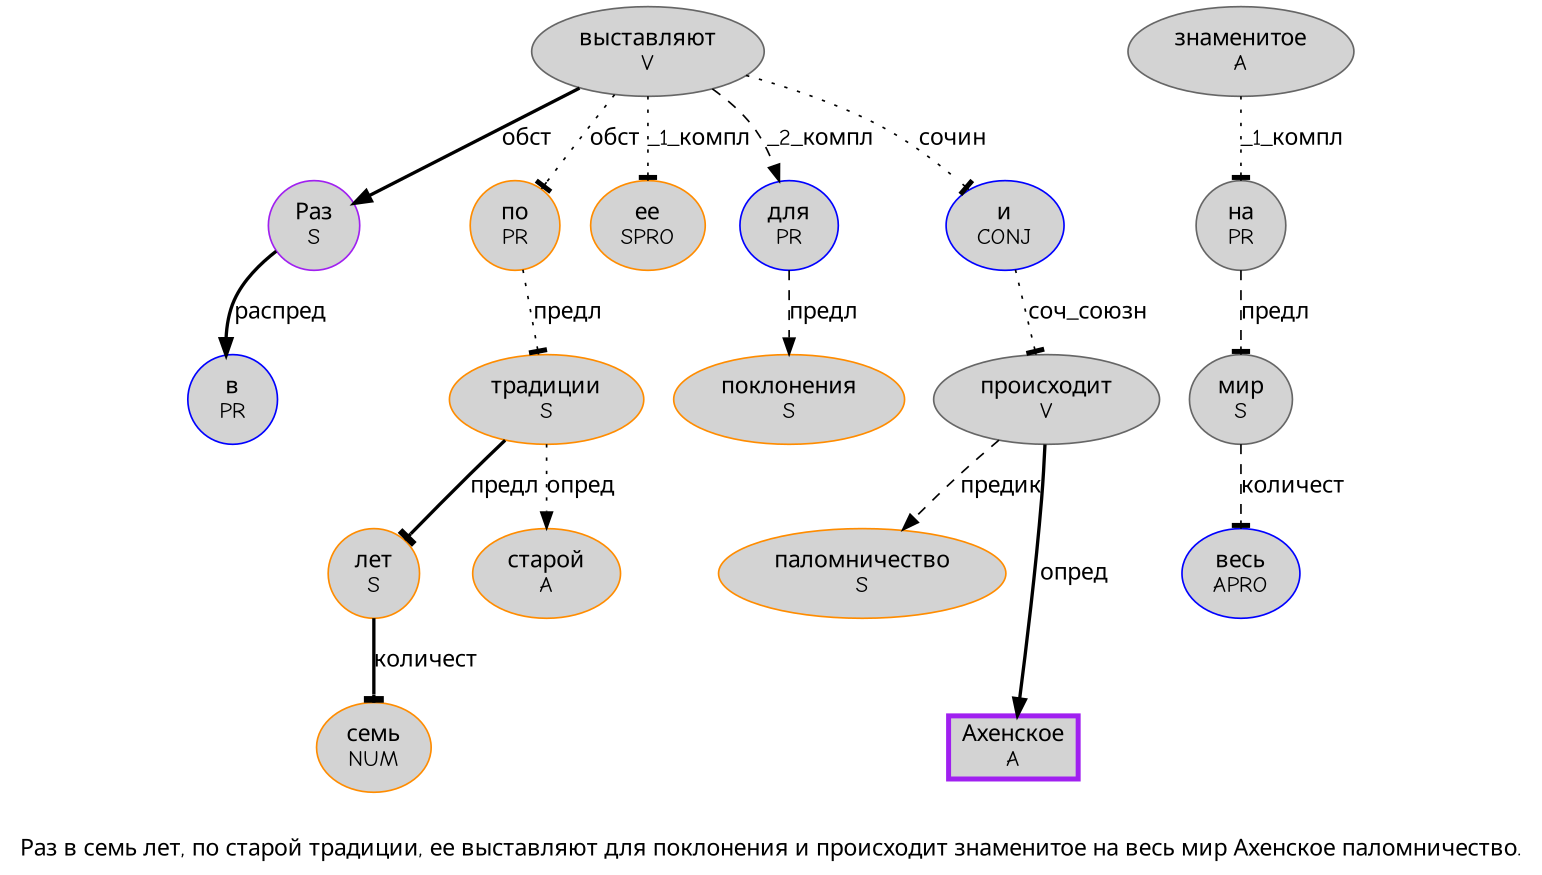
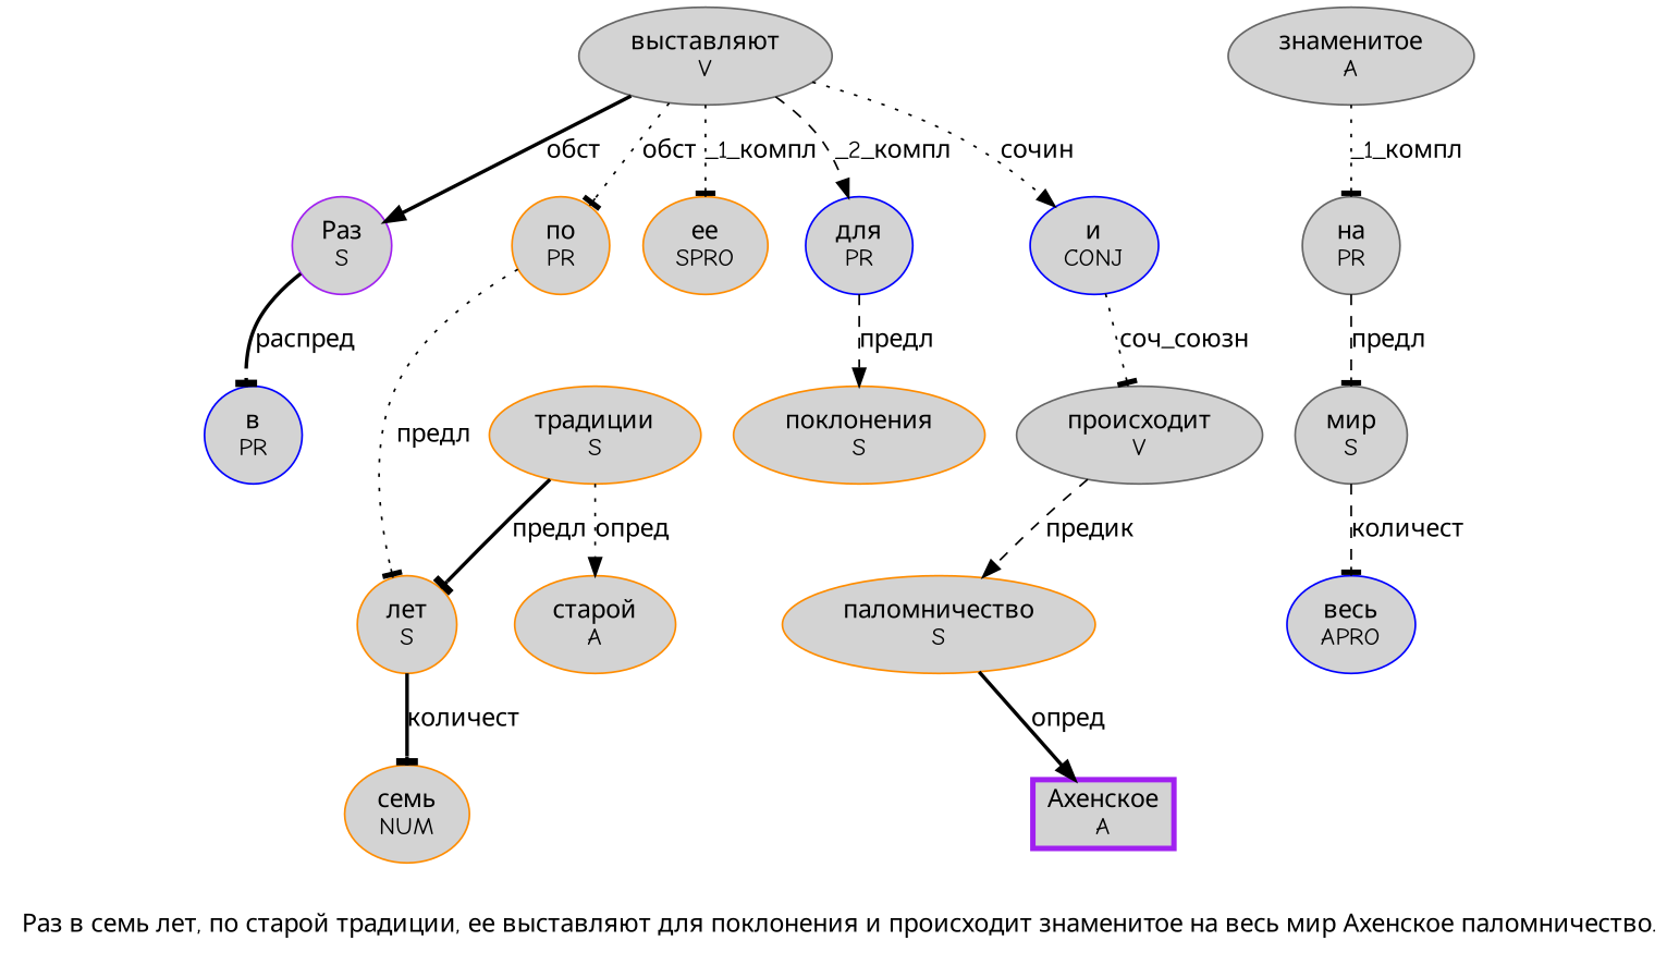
  digraph {
    fontname="Comic Neue"
    label="Раз в семь лет, по старой традиции, ее выставляют для поклонения и происходит знаменитое на весь мир Ахенское паломничество."
    node [color=darkorange fillcolor=lightgray fontname="Comic Neue" penwidth=1 shape=ellipse style=filled]
    edge [arrowhead=tee fontname="Comic Neue" style=dotted]
    n1 [color=purple label="Раз\nS"]
    n2 [color=blue label="в\nPR"]
    n3 [label="лет\nS"]
    n4 [label="семь\nNUM"]
    n5 [label="по\nPR"]
    n6 [label="традиции\nS"]
    n7 [label="старой\nA"]
    n8 [label="ее\nSPRO"]
    n9 [color=gray40 label="выставляют\nV"]
    n10 [color=blue label="для\nPR"]
    n11 [color=blue label="и\nCONJ"]
    n12 [label="поклонения\nS"]
    n13 [color=gray40 label="происходит\nV"]
    n14 [label="паломничество\nS"]
    n15 [color=purple label="Ахенское\nA" penwidth=3 shape=box]
    n16 [color=gray40 label="знаменитое\nA"]
    n17 [color=gray40 label="на\nPR"]
    n18 [color=gray40 label="мир\nS"]
    n19 [color=blue label="весь\nAPRO"]
-   n1 -> n2 [arrowhead=normal label="распред" style=bold]
+   n1 -> n2 [label="распред" style=bold]
    n3 -> n4 [label="количест" style=bold]
-   n5 -> n6 [label="предл"]
+   n5 -> n3 [label="предл"]
    n6 -> n3 [label="предл" style=bold]
    n6 -> n7 [arrowhead=normal label="опред"]
    n9 -> n1 [arrowhead=normal label="обст" style=bold]
    n9 -> n5 [label="обст"]
    n9 -> n8 [label="_1_компл"]
    n9 -> n10 [arrowhead=normal label="_2_компл" style=dashed]
-   n9 -> n11 [label="сочин"]
+   n9 -> n11 [arrowhead=normal label="сочин"]
    n10 -> n12 [arrowhead=normal label="предл" style=dashed]
    n11 -> n13 [label="соч_союзн"]
    n13 -> n14 [arrowhead=normal label="предик" style=dashed]
-   n13 -> n15 [arrowhead=normal label="опред" style=bold]
+   n14 -> n15 [arrowhead=normal label="опред" style=bold]
    n16 -> n17 [label="_1_компл"]
    n17 -> n18 [label="предл" style=dashed]
    n18 -> n19 [label="количест" style=dashed]
  }
